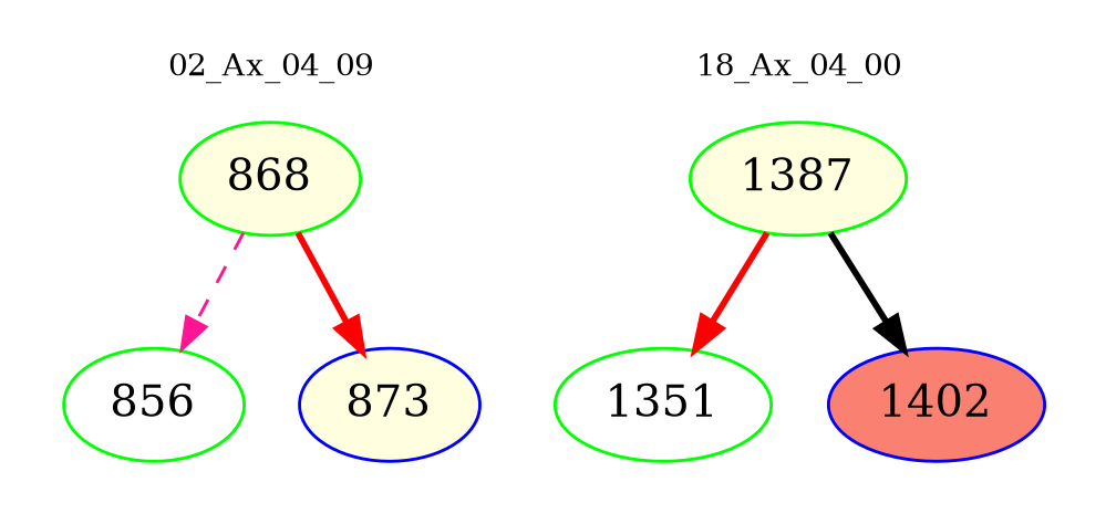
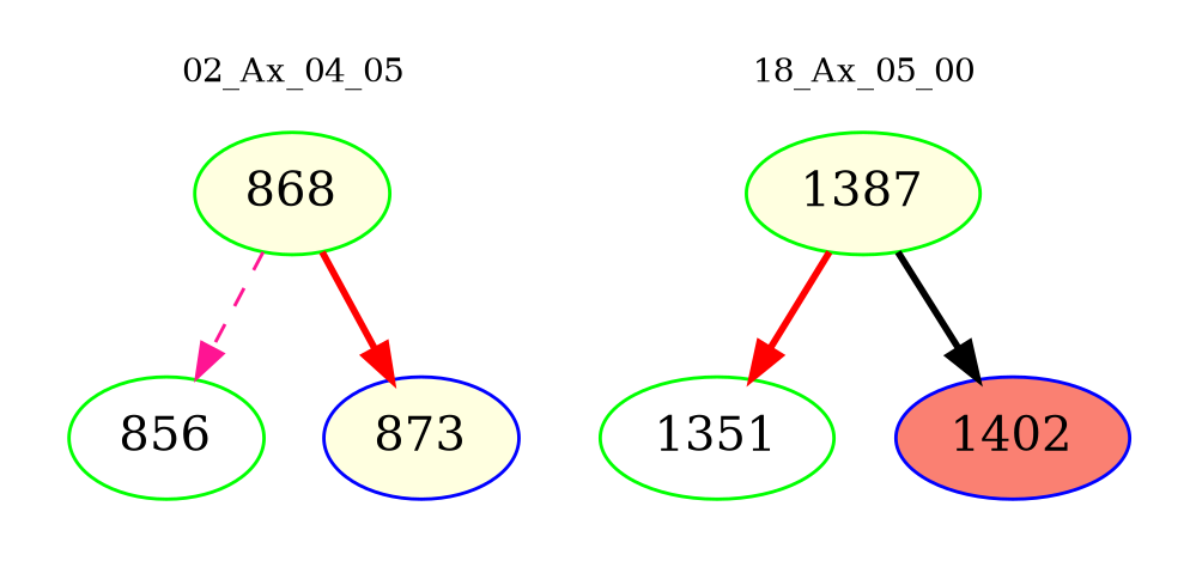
  digraph {
    node [color=green fillcolor=lightyellow style=filled]
    edge [color=red style=bold]
    n1 [label=868]
    n2 [fillcolor=white label=856]
    n3 [color=blue label=873]
    n4 [label=1387]
    n5 [fillcolor=white label=1351]
    n6 [color=blue fillcolor=salmon label=1402]
    subgraph cluster_1 {
      color=white
      fontsize=10
-     label="02_Ax_04_09"
+     label="02_Ax_04_05"
      n1
      n2
      n3
    }
    subgraph cluster_2 {
      color=white
      fontsize=10
-     label="18_Ax_04_00"
+     label="18_Ax_05_00"
      n4
      n5
      n6
    }
    n1 -> n2 [color=deeppink style=dashed]
    n1 -> n3
    n4 -> n5
    n4 -> n6 [color=black]
  }
